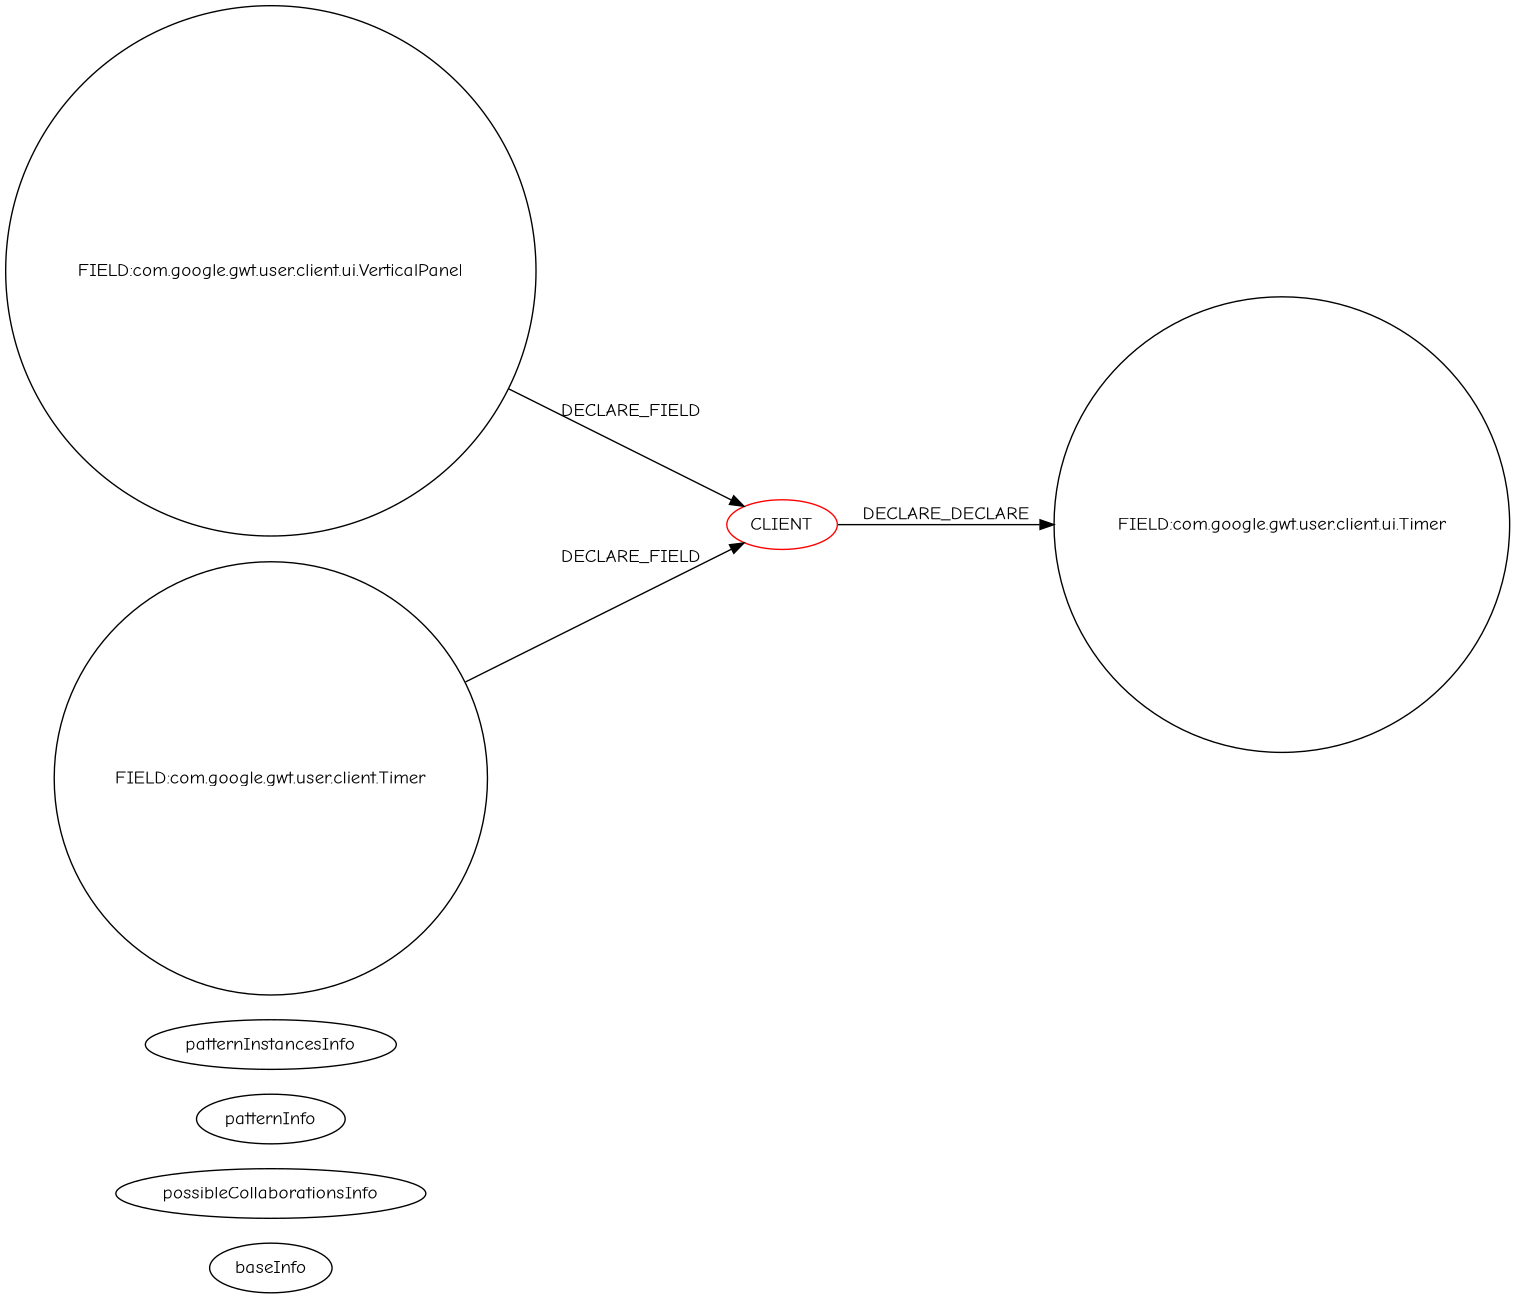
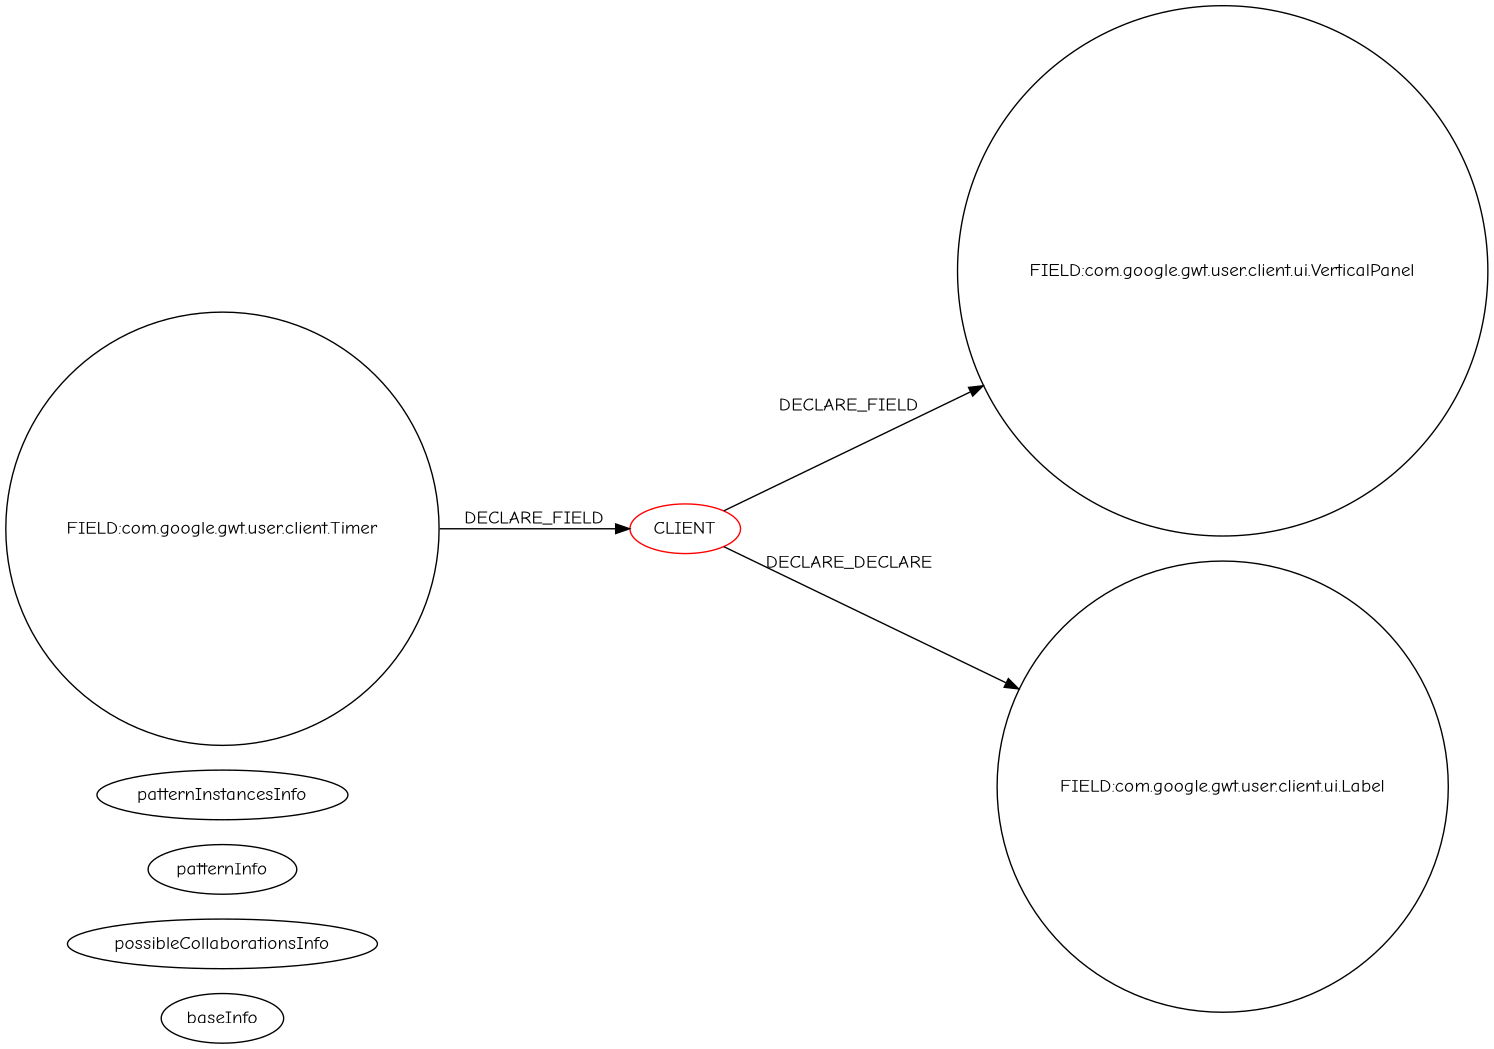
  digraph {
    fontname="Comic Neue"
    rankdir=LR
    node [fontname="Comic Neue"]
    edge [fontname="Comic Neue"]
    baseInfo [category=pattern graphId=394 isAnonymous=false possibleRelation=false]
    possibleCollaborationsInfo
    patternInfo [frequency=2.0 patternRootClient=0]
    patternInstancesInfo [0="vlapan-PhotoBank~/vlapan-PhotoBank/PhotoBank-master/src/com/vlapan/gwt/photobank/client/ui/NotificationPanel.java~NotificationPanel~4614" 1="Tok-Erwin~/Tok-Erwin/Erwin-master/src/main/java/erwin/client/Erwin.java~Erwin~388"]
    n5 [isFrameworkType=false label="FIELD:com.google.gwt.user.client.ui.VerticalPanel" shape=circle vertexType=FIELD_DECLARATION]
    n6 [color=red isFrameworkType=false label=CLIENT vertexType=ROOT_CLIENT_CLASS_DECLARATION]
-   n7 [isFrameworkType=false label="FIELD:com.google.gwt.user.client.ui.Timer" shape=circle vertexType=FIELD_DECLARATION]
+   n7 [isFrameworkType=false label="FIELD:com.google.gwt.user.client.ui.Label" shape=circle vertexType=FIELD_DECLARATION]
    n8 [isFrameworkType=false label="FIELD:com.google.gwt.user.client.Timer" shape=circle vertexType=FIELD_DECLARATION]
-   n5 -> n6 [label=DECLARE_FIELD]
+   n6 -> n5 [label=DECLARE_FIELD]
    n6 -> n7 [label=DECLARE_DECLARE]
    n8 -> n6 [label=DECLARE_FIELD]
  }
